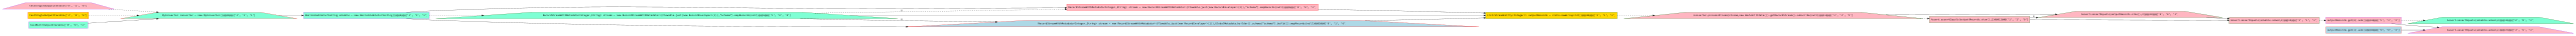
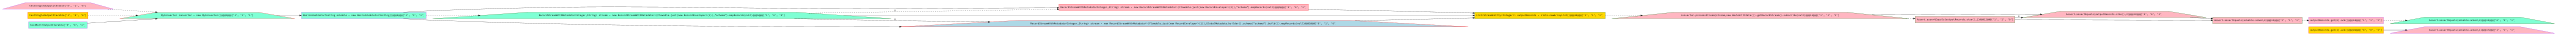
  digraph {
    fontname="Source Code Pro"
    rankdir=LR
    node [color=darkgreen fillcolor=lightpink fontname="Source Code Pro" shape=box style=filled]
    edge [fontname="Source Code Pro" style=solid]
    n1 [color=purple label="testSingleOutputIterable['0', '1', '0']" shape=trapezium]
    n2 [color=red fillcolor=aquamarine label="MyConverter converter = new MyConverter()@@@3@@@['1', '1', '1']" shape=trapezium]
    n3 [color=purple fillcolor=aquamarine label="BasicAckableForTesting ackable = new BasicAckableForTesting()@@@4@@@['1', '1', '1']"]
    n4 [color=red label="RecordStreamWithMetadata<Integer,String> stream = new RecordStreamWithMetadata<>(Flowable.just(new RecordEnvelope<>(2)),\"schema\").mapRecords(null)@@@5@@@['0', '0', '1']"]
    n5 [fillcolor=gold label="List<StreamEntity<Integer>> outputRecords = Lists.newArrayList()@@@10@@@['1', '1', '1']"]
    n6 [label="converter.processStream(stream,new WorkUnitState()).getRecordStream().subscribe(null)@@@11@@@['1', '1', '1']" shape=trapezium]
    n7 [label="Assert.assertEquals(outputRecords.size(),2)@@@12@@@['0', '0', '1']" shape=trapezium]
    n8 [label="Assert.assertEquals(outputRecords.size(),1)@@@12@@@['1', '1', '0']"]
    n9 [label="Assert.assertEquals(ackable.acked,0)@@@13@@@['1', '1', '1']"]
    n10 [color=purple label="outputRecords.get(0).ack()@@@14@@@['1', '1', '1']"]
    n11 [color=purple label="Assert.assertEquals(ackable.acked,1)@@@17@@@['1', '1', '1']" shape=trapezium]
    n12 [fillcolor=aquamarine label="Assert.assertEquals(ackable.acked,0)@@@15@@@['0', '0', '1']" shape=trapezium]
    n13 [color=red fillcolor=lightblue label="RecordStreamWithMetadata<Integer,String> stream = new RecordStreamWithMetadata<>(Flowable.just(new RecordEnvelope<>(1)),GlobalMetadata.builder().schema(\"schema\").build()).mapRecords(null)@@@5@@@['0', '1', '0']" shape=trapezium]
    n14 [fillcolor=aquamarine label="RecordStreamWithMetadata<Integer,String> stream = new RecordStreamWithMetadata<>(Flowable.just(new RecordEnvelope<>(1)),\"schema\").mapRecords(null)@@@5@@@['1', '0', '0']" shape=trapezium]
    n15 [color=red fillcolor=gold label="testSingleOutputIterable['1', '0', '0']"]
    n16 [color=purple fillcolor=aquamarine label="testMultiOutputIterable['0', '0', '1']"]
-   n17 [color=red fillcolor=lightblue label="outputRecords.get(1).ack()@@@16@@@['0', '0', '1']"]
+   n17 [color=red fillcolor=gold label="outputRecords.get(1).ack()@@@16@@@['0', '0', '1']"]
    n1 -> n2 [style=dashed]
    n2 -> n3
    n3 -> n4
    n3 -> n13
    n3 -> n14 [style=dashed]
    n4 -> n5
    n5 -> n6 [style=dashed]
    n6 -> n7
    n6 -> n8 [style=dashed]
    n7 -> n9
    n8 -> n7 [label=0]
    n8 -> n9
    n9 -> n10 [style=dashed]
-   n10 -> n11
    n10 -> n12 [style=dashed]
    n13 -> n5
    n14 -> n4 [label=0 style=dashed]
    n14 -> n5
    n14 -> n13 [label=0]
    n15 -> n2 [style=dashed]
    n16 -> n2
    n17 -> n11
  }
